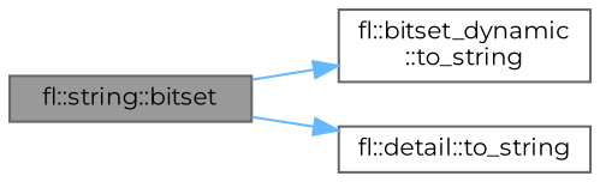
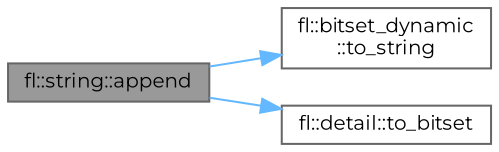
  digraph {
    fontname=Montserrat
    rankdir=LR
    node [color=grey40 fillcolor=white fontname=Montserrat fontsize=10 shape=box style=filled]
    edge [color=steelblue1 fontname=Montserrat fontsize=10 labelfontname=Helvetica labelfontsize=10 style=solid]
-   n1 [color=gray40 fillcolor=grey60 fontcolor=black height=0.2 label="fl::string::bitset" width=0.4]
+   n1 [color=gray40 fillcolor=grey60 fontcolor=black height=0.2 label="fl::string::append" width=0.4]
    n2 [height=0.2 label="fl::bitset_dynamic\l::to_string" width=0.4]
-   n3 [height=0.2 label="fl::detail::to_string" width=0.4]
+   n3 [height=0.2 label="fl::detail::to_bitset" width=0.4]
    n1 -> n2
    n1 -> n3
  }
